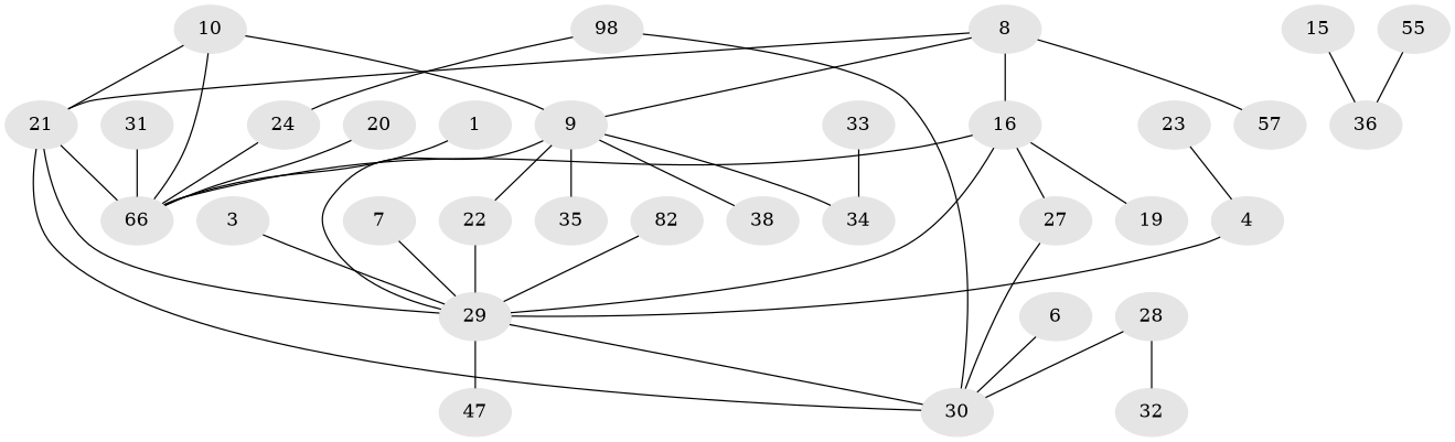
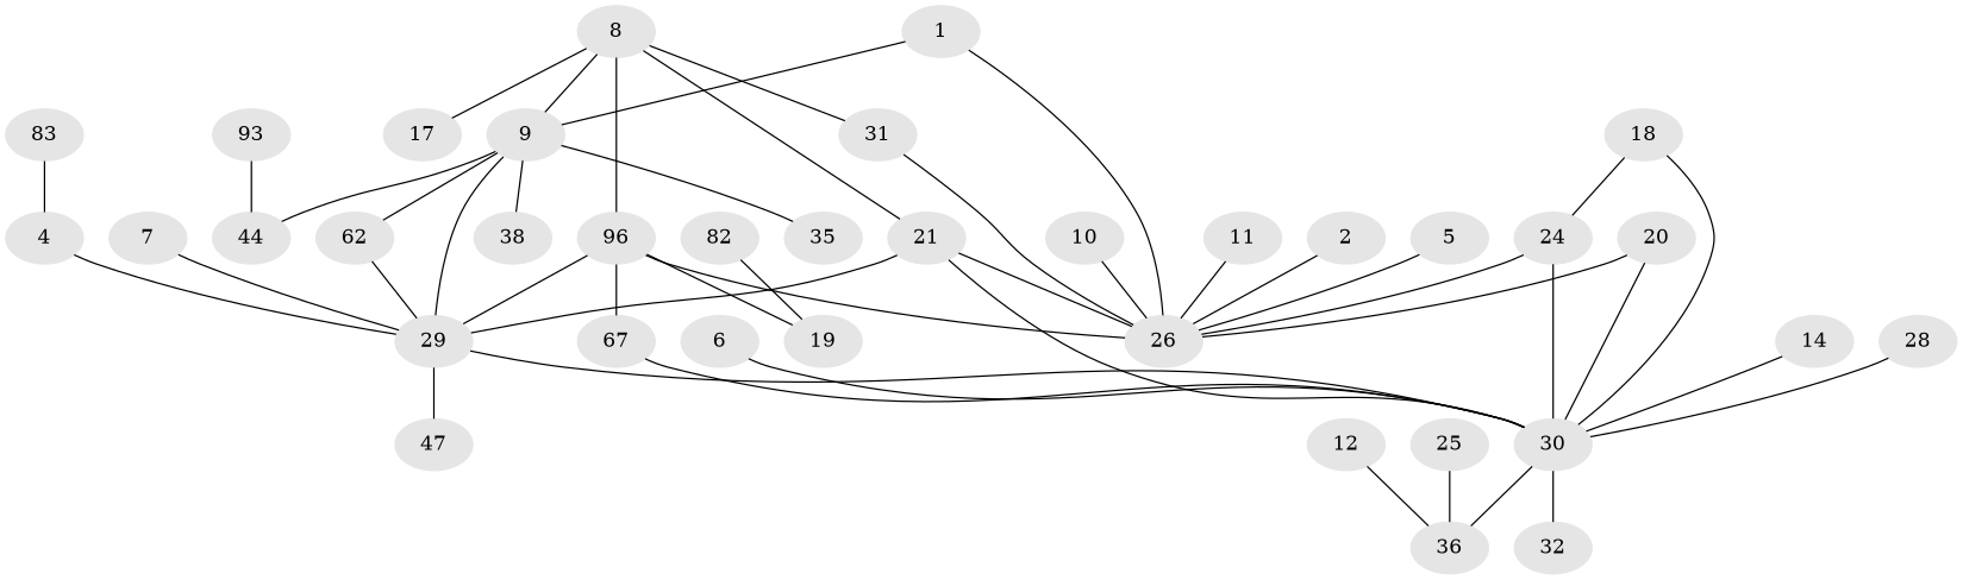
  graph {
    node [color=gray90 style=filled]
    edge [weight=1.0]
    1
    9
-   26 [label=66]
+   26
    29
-   22
-   34
+   22 [label=62]
+   34 [label=44]
    35
    38
-   3
+   2
    30
    n12 [label=47]
    4
+   5
    6
    36
    32
    7
    8
-   16
-   17 [label=57]
+   16 [label=96]
+   17
    21
    31
    19
-   27
+   27 [label=67]
    10
+   11
    n28 [label=82]
-   15
+   14
+   15 [label=12]
    24
-   18 [label=98]
+   18
    20
-   23
-   25 [label=55]
+   23 [label=83]
+   25
    28
-   33
-   10 -- 9
+   33 [label=93]
+   1 -- 9
    1 -- 26
    9 -- 29
    9 -- 22
    9 -- 34
    9 -- 35
    9 -- 38
    29 -- 30
    29 -- n12
    22 -- 29
-   3 -- 29
-   28 -- 32
+   2 -- 26
+   30 -- 36
+   30 -- 32
    4 -- 29
+   5 -- 26
    6 -- 30
    7 -- 29
    8 -- 9
    8 -- 16 [weight=2.0]
    8 -- 17
    8 -- 21
+   8 -- 31
    16 -- 26 [weight=2.0]
    16 -- 29
    16 -- 19
    16 -- 27 [weight=2.0]
    21 -- 26
    21 -- 29
    21 -- 30
    31 -- 26
    27 -- 30
    10 -- 26
-   10 -- 21
-   n28 -- 29
+   11 -- 26
+   n28 -- 19
+   14 -- 30
    15 -- 36
    24 -- 26
+   24 -- 30
    18 -- 30
    18 -- 24
    20 -- 26
+   20 -- 30
    23 -- 4
    25 -- 36
    28 -- 30
    33 -- 34
  }
